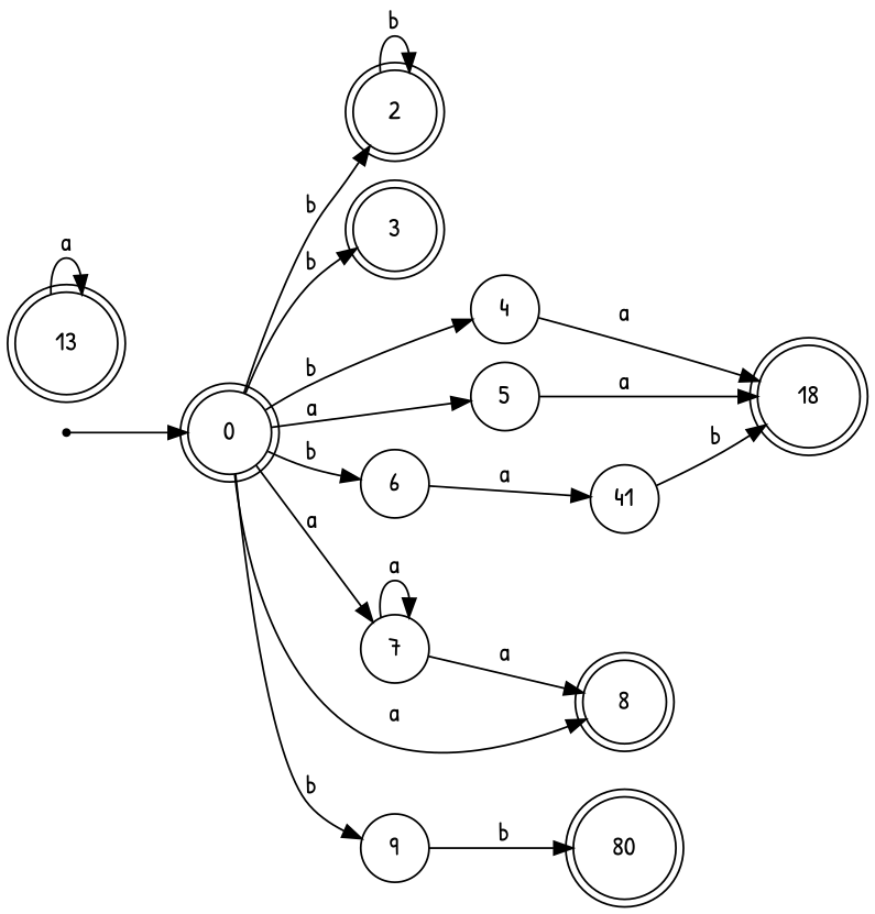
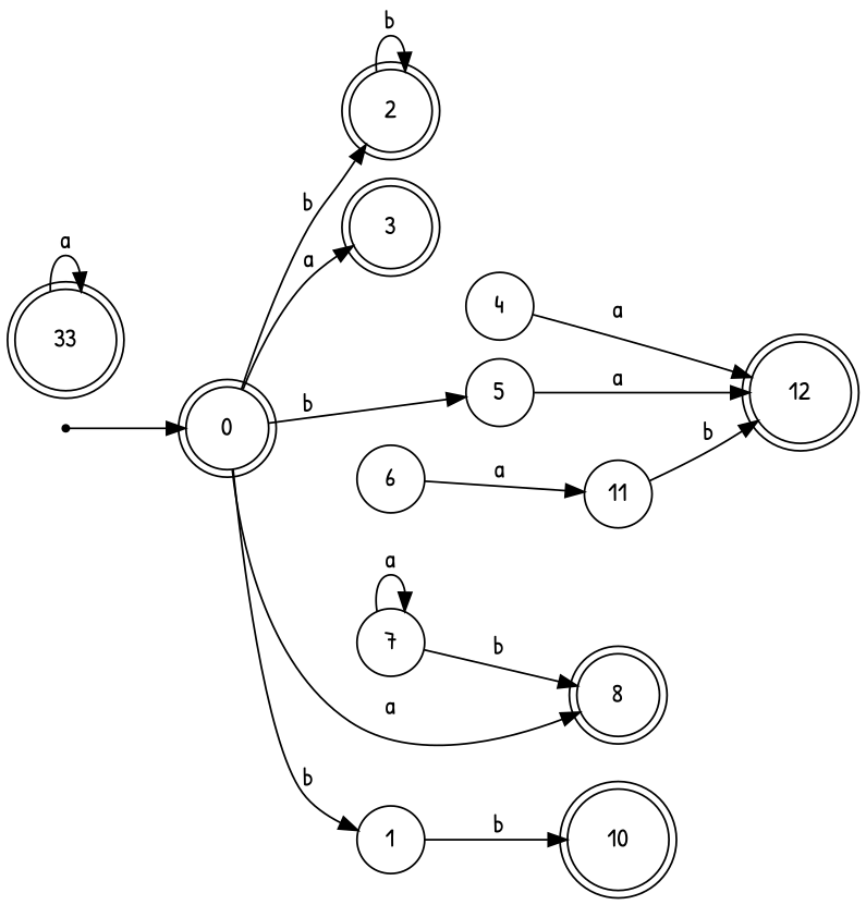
  digraph {
    fontname="Patrick Hand"
    rankdir=LR
    node [fontname="Patrick Hand" shape=doublecircle]
    edge [fontname="Patrick Hand"]
    dummy0 [shape=point]
    0
    2
    3
    4 [shape=circle]
    5 [shape=circle]
    6 [shape=circle]
    7 [shape=circle]
    8
-   9 [shape=circle]
-   12 [label=18]
-   11 [shape=circle label=41]
-   10 [label=80]
-   13
+   9 [shape=circle label=1]
+   12
+   11 [shape=circle]
+   10
+   13 [label=33]
    dummy0 -> 0
    0 -> 2 [label=b]
-   0 -> 3 [label=b]
-   0 -> 4 [label=b]
-   0 -> 5 [label=a]
-   0 -> 6 [label=b]
-   0 -> 7 [label=a]
+   0 -> 3 [label=a]
+   0 -> 5 [label=b]
    0 -> 8 [label=a]
    0 -> 9 [label=b]
    2 -> 2 [label=b]
    4 -> 12 [label=a]
    5 -> 12 [label=a]
    6 -> 11 [label=a]
    7 -> 7 [label=a]
-   7 -> 8 [label=a]
+   7 -> 8 [label=b]
    9 -> 10 [label=b]
    11 -> 12 [label=b]
    13 -> 13 [label=a]
  }
